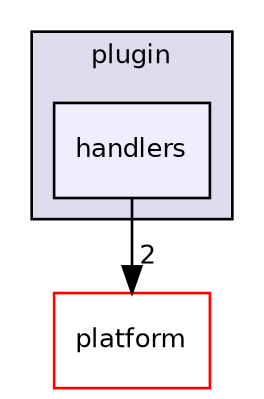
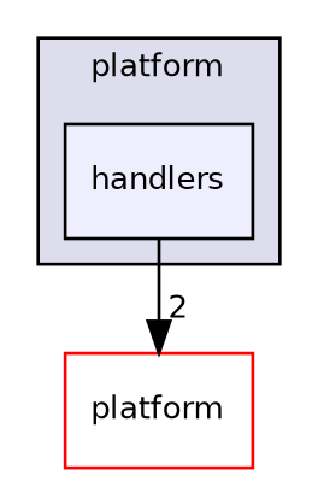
  digraph {
    compound=true
    node [fontname=Helvetica fontsize=10 shape=box style=filled]
    n1 [fillcolor="#eeeeff" label=handlers pencolor=black]
    n2 [color=red fillcolor=white label=platform]
    subgraph cluster_1 {
      bgcolor="#ddddee"
      fontname=Helvetica
      fontsize=10
-     label=plugin
+     label=platform
      pencolor=black
      n1
    }
    n1 -> n2 [headlabel=2 labeldistance=1.5 labelfontname=Helvetica labelfontsize=10]
  }
